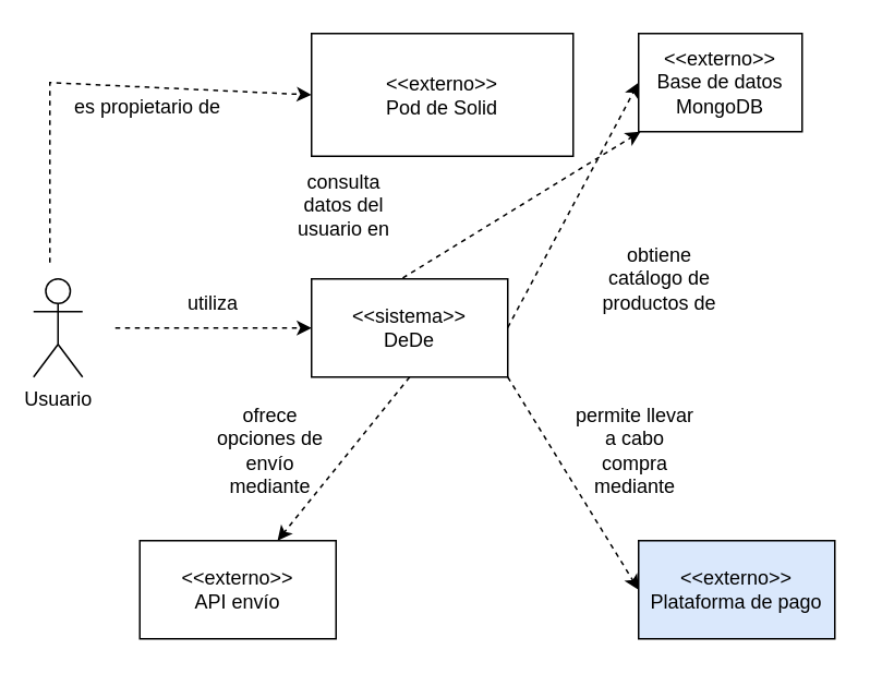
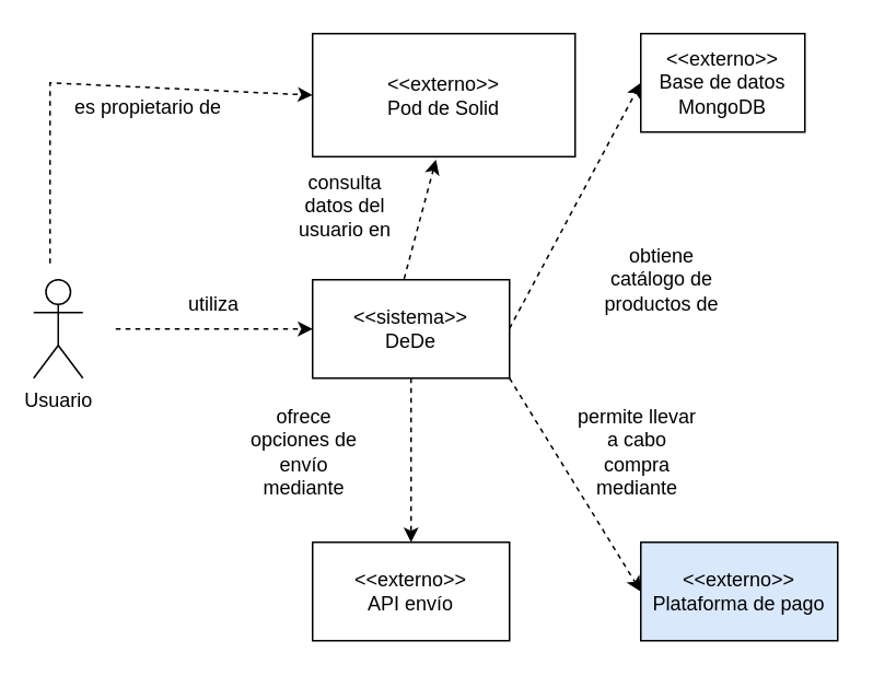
  <mxCell id="0" />
  <mxCell id="1" parent="0" />
  <mxCell id="2" value="Usuario" style="shape=umlActor;verticalLabelPosition=bottom;verticalAlign=top;html=1;outlineConnect=0;" vertex="1" parent="1"><mxGeometry x="20" y="170" width="30" height="60" as="geometry" /></mxCell>
  <mxCell id="3" value="&lt;div&gt;&amp;lt;&amp;lt;sistema&amp;gt;&amp;gt;&lt;/div&gt;&lt;div&gt;DeDe&lt;br&gt;&lt;/div&gt;" style="rounded=0;whiteSpace=wrap;html=1;" vertex="1" parent="1"><mxGeometry x="190" y="170" width="120" height="60" as="geometry" /></mxCell>
  <mxCell id="4" value="" style="endArrow=classic;html=1;rounded=0;entryX=0;entryY=0.5;entryDx=0;entryDy=0;dashed=1;" edge="1" parent="1" target="3"><mxGeometry width="50" height="50" relative="1" as="geometry"><mxPoint x="70" y="200" as="sourcePoint" /><mxPoint x="240" y="170" as="targetPoint" /></mxGeometry></mxCell>
  <mxCell id="5" value="&lt;div&gt;&amp;lt;&amp;lt;externo&amp;gt;&amp;gt;&lt;/div&gt;&lt;div&gt;Pod de Solid&lt;br&gt;&lt;/div&gt;" style="rounded=0;whiteSpace=wrap;html=1;" vertex="1" parent="1"><mxGeometry x="190" y="20" width="160" height="75" as="geometry" /></mxCell>
- <mxCell id="6" value="" style="endArrow=classic;html=1;rounded=0;dashed=1;exitX=0.465;exitY=-0.01;exitDx=0;exitDy=0;exitPerimeter=0;" edge="1" parent="1" source="3" target="10"><mxGeometry width="50" height="50" relative="1" as="geometry"><mxPoint x="230" y="140" as="sourcePoint" /><mxPoint x="350" y="140" as="targetPoint" /></mxGeometry></mxCell>
+ <mxCell id="6" value="" style="endArrow=classic;html=1;rounded=0;entryX=0.47;entryY=1.024;entryDx=0;entryDy=0;dashed=1;entryPerimeter=0;exitX=0.465;exitY=-0.01;exitDx=0;exitDy=0;exitPerimeter=0;" edge="1" parent="1" source="3" target="5"><mxGeometry width="50" height="50" relative="1" as="geometry"><mxPoint x="230" y="140" as="sourcePoint" /><mxPoint x="350" y="140" as="targetPoint" /></mxGeometry></mxCell>
  <mxCell id="7" value="" style="endArrow=classic;html=1;rounded=0;entryX=0;entryY=0.5;entryDx=0;entryDy=0;dashed=1;" edge="1" parent="1" target="5"><mxGeometry width="50" height="50" relative="1" as="geometry"><mxPoint x="30" y="160" as="sourcePoint" /><mxPoint x="150" y="150" as="targetPoint" /><Array as="points"><mxPoint x="30" y="50" /></Array></mxGeometry></mxCell>
- <mxCell id="8" value="&lt;div&gt;&amp;lt;&amp;lt;externo&amp;gt;&amp;gt;&lt;/div&gt;&lt;div&gt;API envío&lt;br&gt;&lt;/div&gt;" style="rounded=0;whiteSpace=wrap;html=1;" vertex="1" parent="1"><mxGeometry x="85" y="330" width="120" height="60" as="geometry" /></mxCell>
+ <mxCell id="8" value="&lt;div&gt;&amp;lt;&amp;lt;externo&amp;gt;&amp;gt;&lt;/div&gt;&lt;div&gt;API envío&lt;br&gt;&lt;/div&gt;" style="rounded=0;whiteSpace=wrap;html=1;" vertex="1" parent="1"><mxGeometry x="190" y="330" width="120" height="60" as="geometry" /></mxCell>
  <mxCell id="9" value="" style="endArrow=classic;html=1;rounded=0;dashed=1;exitX=0.5;exitY=1;exitDx=0;exitDy=0;" edge="1" parent="1" source="3" target="8"><mxGeometry width="50" height="50" relative="1" as="geometry"><mxPoint x="255.8" y="179.4" as="sourcePoint" /><mxPoint x="256.4" y="91.44" as="targetPoint" /></mxGeometry></mxCell>
  <mxCell id="10" value="&lt;div&gt;&amp;lt;&amp;lt;externo&amp;gt;&amp;gt;&lt;/div&gt;&lt;div&gt;Base de datos MongoDB&lt;br&gt;&lt;/div&gt;" style="rounded=0;whiteSpace=wrap;html=1;" vertex="1" parent="1"><mxGeometry x="390" y="20" width="100" height="60" as="geometry" /></mxCell>
  <mxCell id="11" value="" style="endArrow=classic;html=1;rounded=0;entryX=0;entryY=0.5;entryDx=0;entryDy=0;dashed=1;" edge="1" parent="1" target="10"><mxGeometry width="50" height="50" relative="1" as="geometry"><mxPoint x="310" y="199.71" as="sourcePoint" /><mxPoint x="430" y="199.71" as="targetPoint" /></mxGeometry></mxCell>
  <mxCell id="12" value="consulta datos del usuario en" style="text;html=1;strokeColor=none;fillColor=none;align=center;verticalAlign=middle;whiteSpace=wrap;rounded=0;" vertex="1" parent="1"><mxGeometry x="180" y="110" width="60" height="30" as="geometry" /></mxCell>
  <mxCell id="13" value="es propietario de" style="text;html=1;strokeColor=none;fillColor=none;align=center;verticalAlign=middle;whiteSpace=wrap;rounded=0;" vertex="1" parent="1"><mxGeometry x="40" y="50" width="100" height="30" as="geometry" /></mxCell>
  <mxCell id="14" value="utiliza" style="text;html=1;strokeColor=none;fillColor=none;align=center;verticalAlign=middle;whiteSpace=wrap;rounded=0;" vertex="1" parent="1"><mxGeometry x="100" y="170" width="60" height="30" as="geometry" /></mxCell>
  <mxCell id="15" value="obtiene catálogo de productos de" style="text;html=1;strokeColor=none;fillColor=none;align=center;verticalAlign=middle;whiteSpace=wrap;rounded=0;" vertex="1" parent="1"><mxGeometry x="365" y="155" width="76" height="30" as="geometry" /></mxCell>
- <mxCell id="16" value="ofrece opciones de envío mediante" style="text;html=1;strokeColor=none;fillColor=none;align=center;verticalAlign=middle;whiteSpace=wrap;rounded=0;" vertex="1" parent="1"><mxGeometry x="130" y="260" width="70" height="30" as="geometry" /></mxCell>
+ <mxCell id="16" value="ofrece opciones de envío mediante" style="text;html=1;strokeColor=none;fillColor=none;align=center;verticalAlign=middle;whiteSpace=wrap;rounded=0;" vertex="1" parent="1"><mxGeometry x="150" y="260" width="70" height="30" as="geometry" /></mxCell>
  <mxCell id="17" value="&lt;div&gt;&amp;lt;&amp;lt;externo&amp;gt;&amp;gt;&lt;/div&gt;&lt;div&gt;Plataforma de pago&lt;br&gt;&lt;/div&gt;" style="rounded=0;whiteSpace=wrap;html=1;fillColor=#dae8fc;" vertex="1" parent="1"><mxGeometry x="390" y="330" width="120" height="60" as="geometry" /></mxCell>
  <mxCell id="18" value="" style="endArrow=classic;html=1;rounded=0;entryX=0;entryY=0.5;entryDx=0;entryDy=0;dashed=1;exitX=1;exitY=1;exitDx=0;exitDy=0;" edge="1" parent="1" source="3" target="17"><mxGeometry width="50" height="50" relative="1" as="geometry"><mxPoint x="255.8" y="179.4" as="sourcePoint" /><mxPoint x="256.4" y="91.44" as="targetPoint" /></mxGeometry></mxCell>
  <mxCell id="19" value="permite llevar a cabo compra mediante" style="text;html=1;strokeColor=none;fillColor=none;align=center;verticalAlign=middle;whiteSpace=wrap;rounded=0;" vertex="1" parent="1"><mxGeometry x="350" y="260" width="76" height="30" as="geometry" /></mxCell>
  <mxCell id="20" style="edgeStyle=orthogonalEdgeStyle;rounded=0;orthogonalLoop=1;jettySize=auto;html=1;exitX=0.5;exitY=1;exitDx=0;exitDy=0;dashed=1;" edge="1" parent="1" source="15" target="15"><mxGeometry relative="1" as="geometry" /></mxCell>
